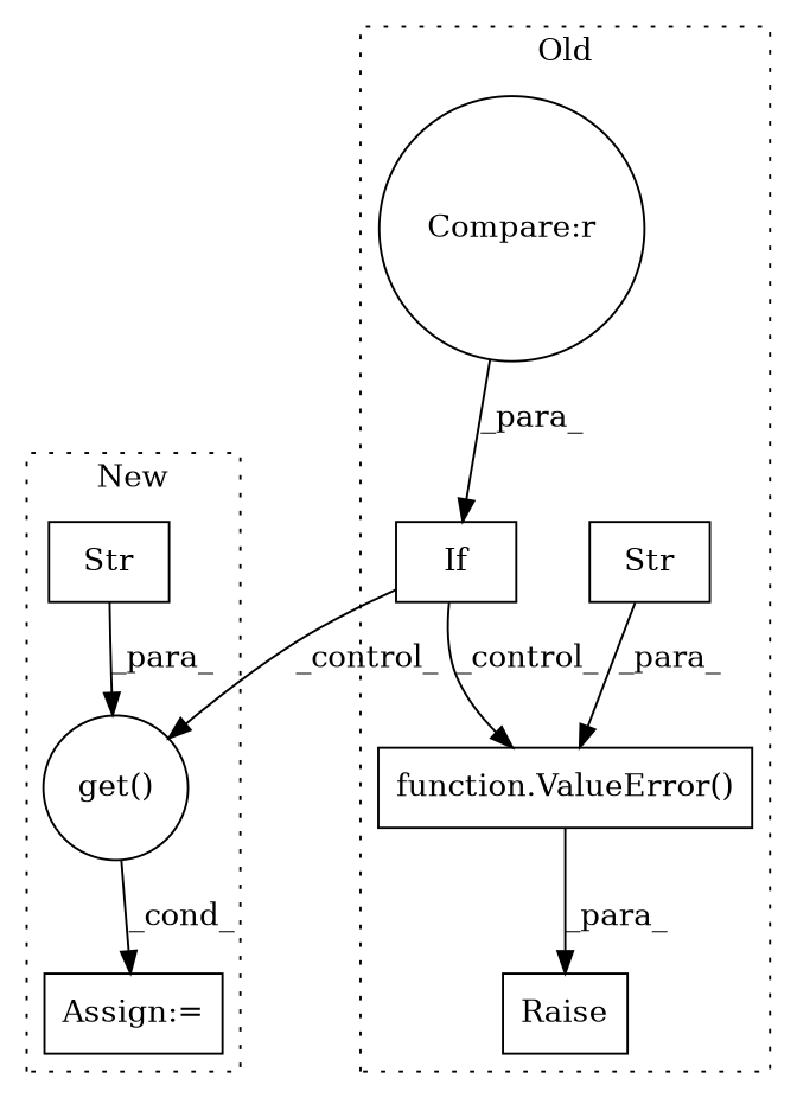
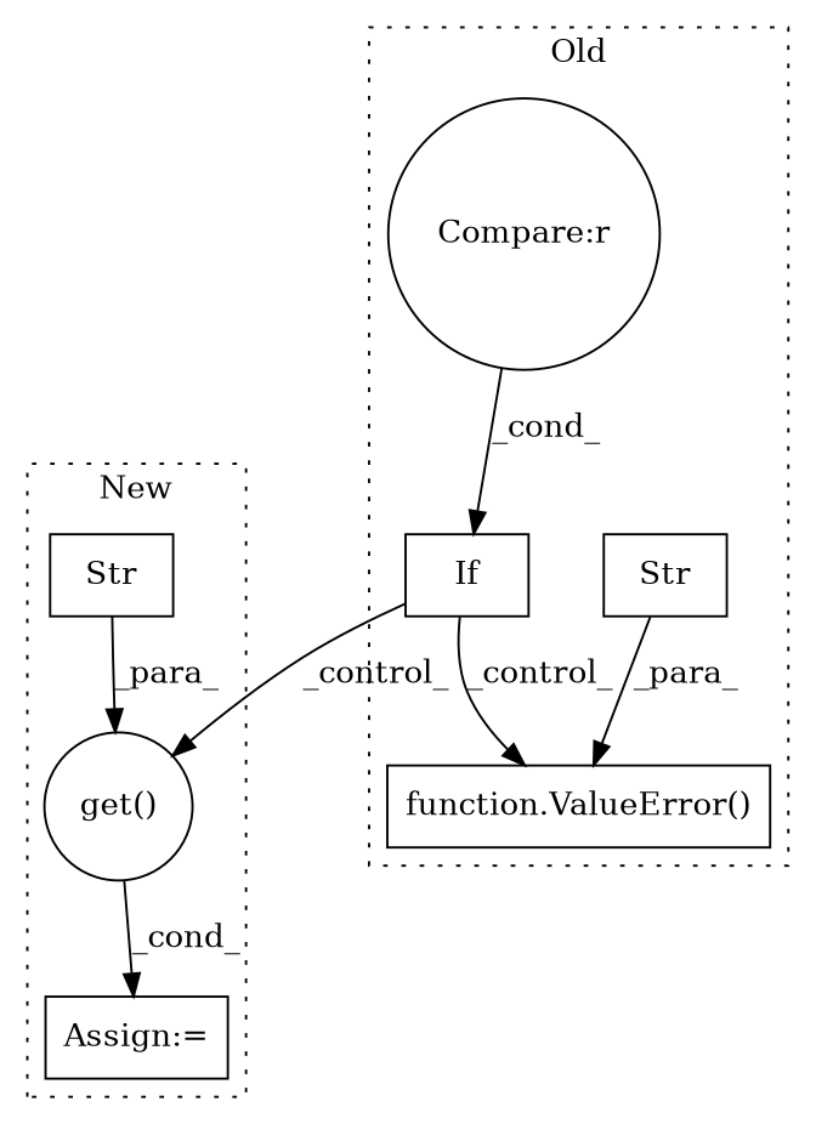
  digraph {
    node [a=75 l=3 shape=box]
    n1 [l="28,14" label="function.ValueError()" s="1883,2105"]
-   n2 [a=91 l=6 label=Raise s=1877]
    n3 [a=66 l=194 label=Str s=1911]
    n4 [a=96 label=If s=1840]
    n5 [a=40 l=20 label="Compare:r" s=1843 shape=circle]
    n6 [l="15,1" label="get()" s="1712,1755" shape=circle]
    n7 [a=68 label="Assign:=" s=1695]
    n8 [a=66 l=22 label=Str s=1727]
    subgraph cluster_1 {
      label=Old
      style=dotted
      n1
-     n2
      n3
      n4
      n5
    }
    subgraph cluster_2 {
      label=New
      style=dotted
      n6
      n7
      n8
    }
-   n1 -> n2 [label=_para_]
    n3 -> n1 [label=_para_]
    n4 -> n1 [label=_control_]
    n4 -> n6 [label=_control_]
-   n5 -> n4 [label=_para_]
+   n5 -> n4 [label=_cond_]
    n6 -> n7 [label=_cond_]
    n8 -> n6 [label=_para_]
  }
